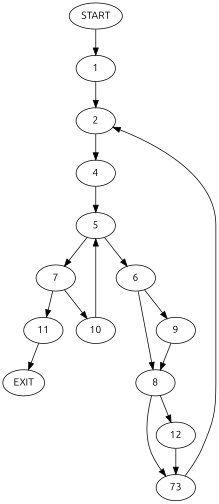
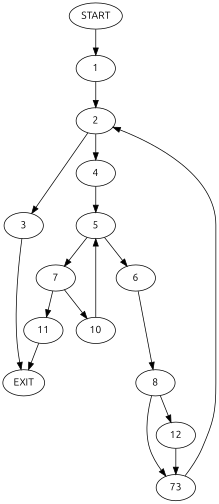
  digraph {
    fontname=Ubuntu
    node [fontname=Ubuntu]
    edge [fontname=Ubuntu]
    n1 [label=START]
    1
    2
    n4 [label=EXIT]
+   3
    4
    5
    6
    7
    8
-   9
    10
    11
    12
    n15 [label=73]
    n1 -> 1
    1 -> 2
+   2 -> 3
    2 -> 4
+   3 -> n4
    4 -> 5
    5 -> 6
    5 -> 7
    6 -> 8
-   6 -> 9
    7 -> 10
    7 -> 11
    8 -> 12
    8 -> n15
-   9 -> 8
    10 -> 5
    11 -> n4
    12 -> n15
    n15 -> 2
  }
